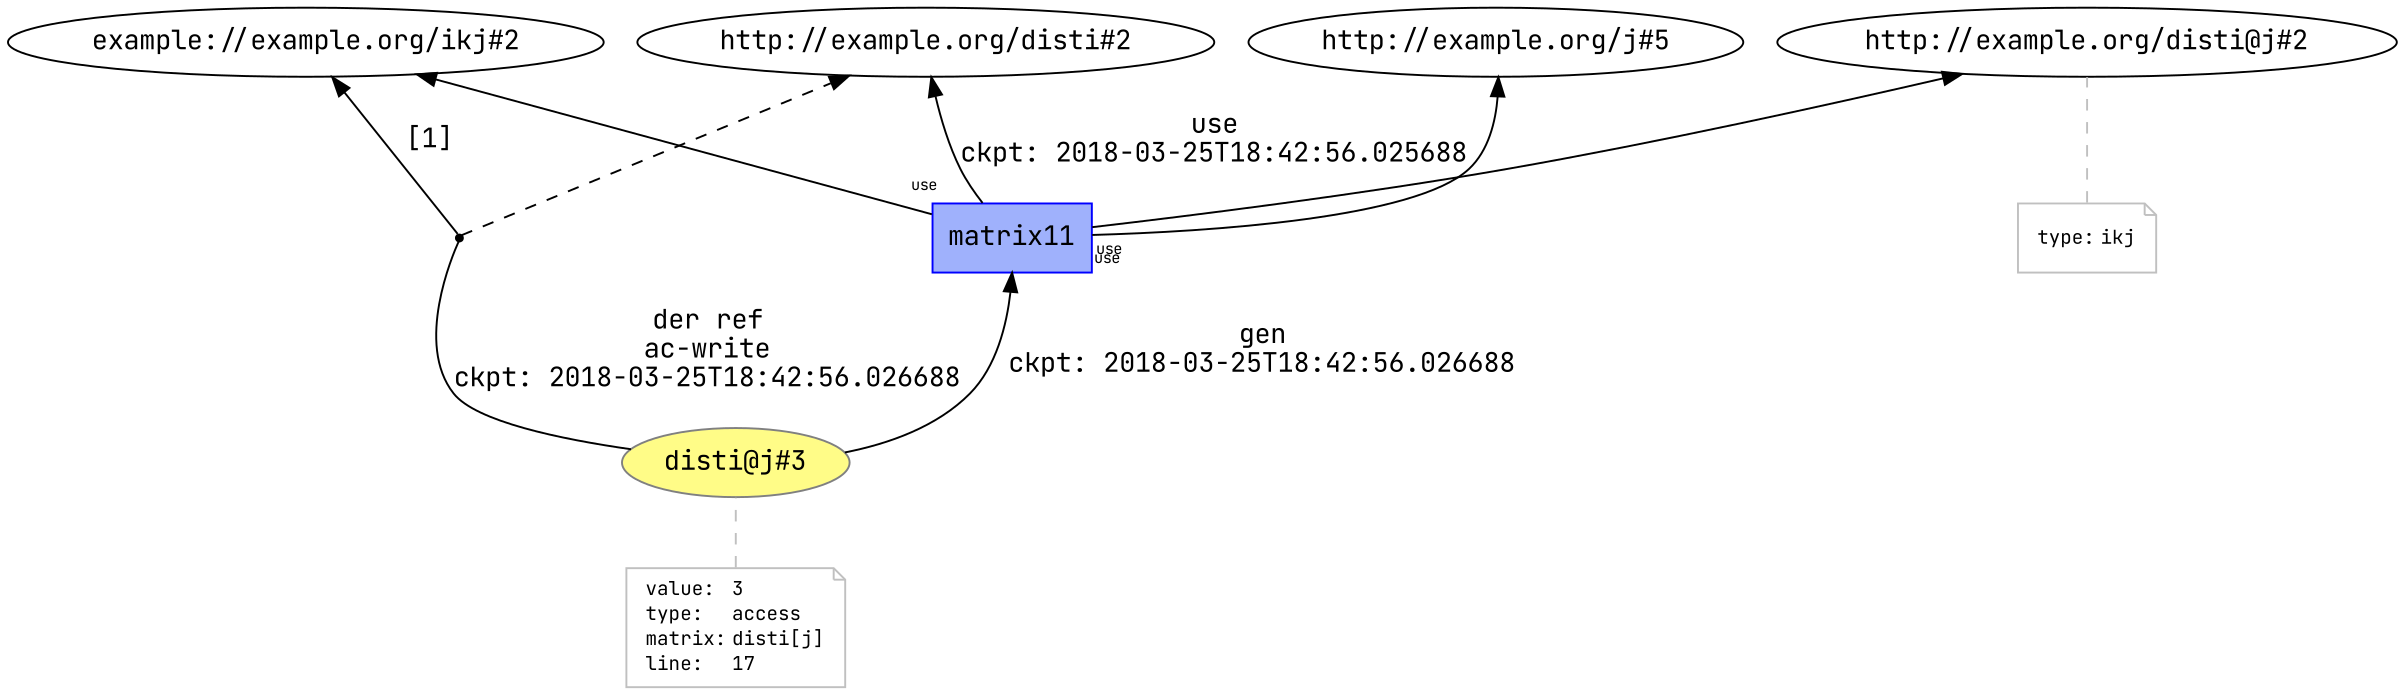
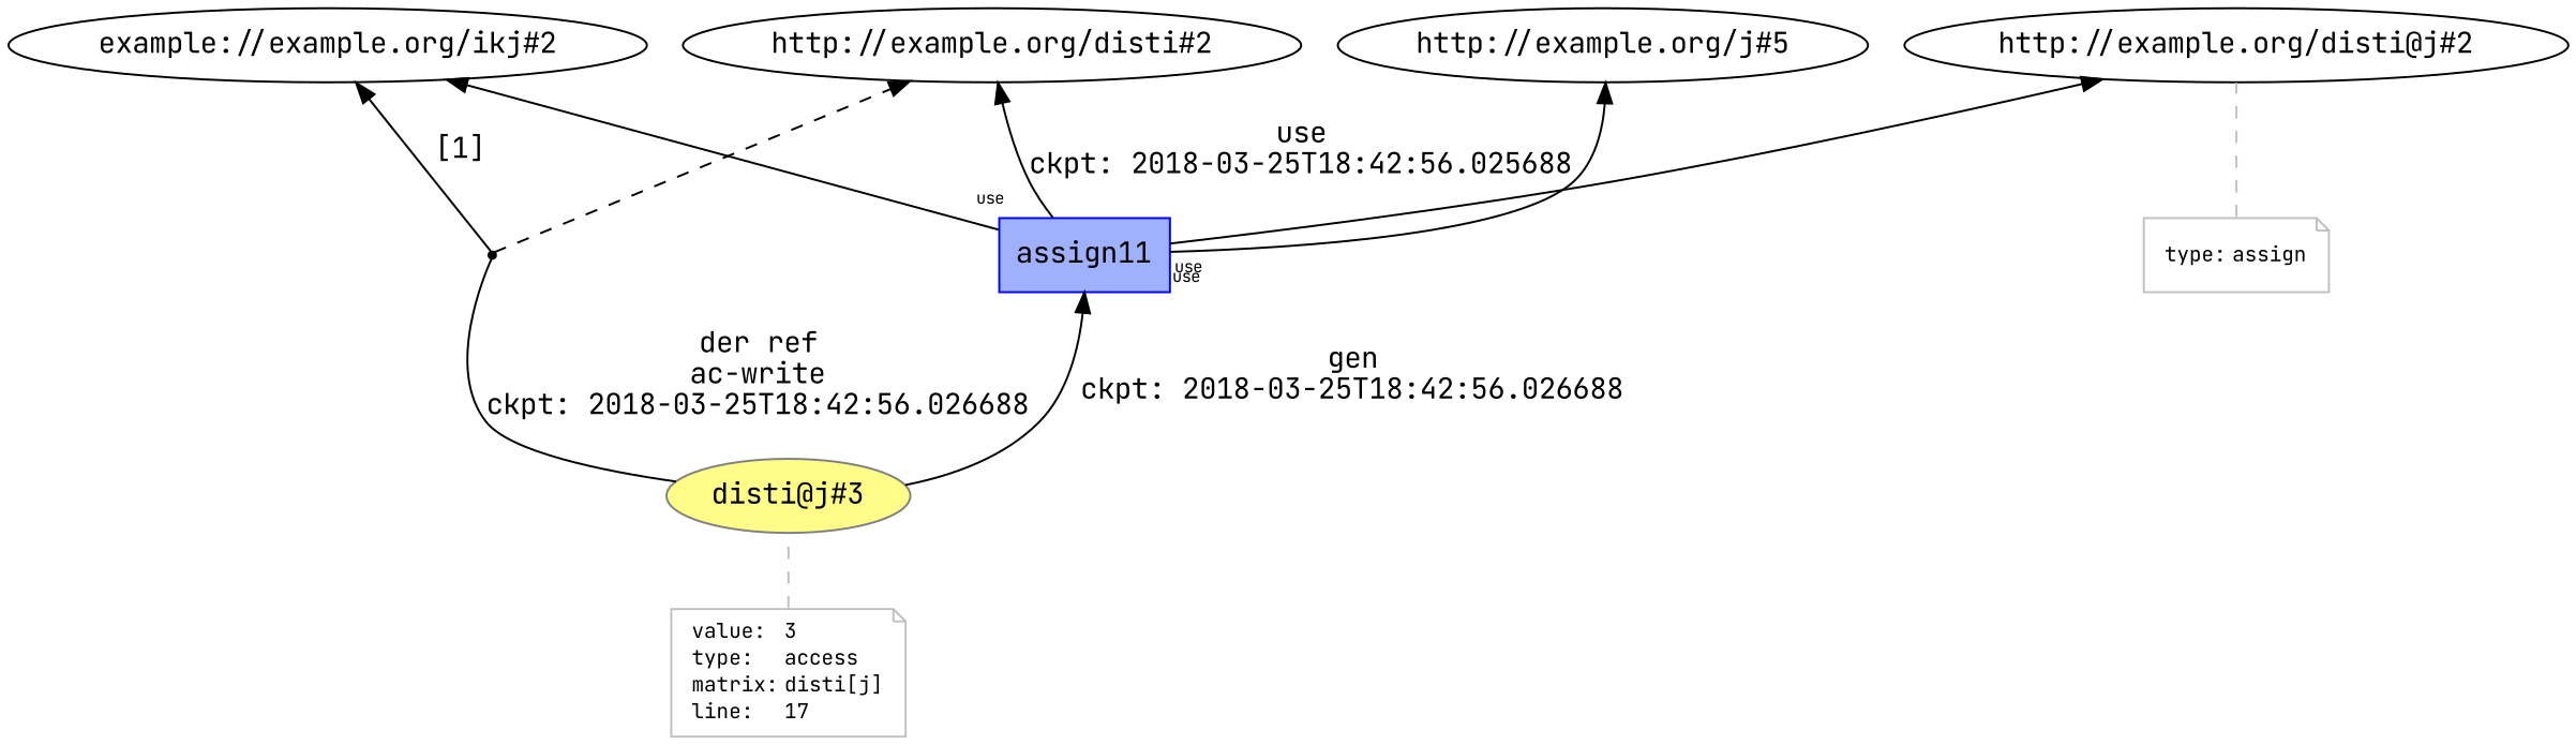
  digraph {
    fontname="JetBrains Mono"
    rankdir=BT
    node [fontname="JetBrains Mono"]
    edge [fontname="JetBrains Mono" rotation=20]
    n1 [color="#808080" fillcolor="#FFFC87" label="disti@j#3" style=filled]
-   n2 [color="#0000FF" fillcolor="#9FB1FC" label=matrix11 shape=polygon sides=4 style=filled]
+   n2 [color="#0000FF" fillcolor="#9FB1FC" label=assign11 shape=polygon sides=4 style=filled]
    bn0 [shape=point]
    "http://example.org/disti#2"
    n5 [label="example://example.org/ikj#2"]
    "http://example.org/j#5"
    "http://example.org/disti@j#2"
    n8 [color=gray fontcolor=black fontsize=10 label=<<TABLE cellpadding="0" border="0"> 	<TR> 	    <TD align="left">value:</TD> 	    <TD align="left">3</TD> 	</TR> 	<TR> 	    <TD align="left">type:</TD> 	    <TD align="left">access</TD> 	</TR> 	<TR> 	    <TD align="left">matrix:</TD> 	    <TD align="left">disti[j]</TD> 	</TR> 	<TR> 	    <TD align="left">line:</TD> 	    <TD align="left">17</TD> 	</TR> </TABLE>> shape=note]
-   n9 [color=gray fontcolor=black fontsize=10 label=<<TABLE cellpadding="0" border="0"> 	<TR> 	    <TD align="left">type:</TD> 	    <TD align="left">ikj</TD> 	</TR> </TABLE>> shape=note]
+   n9 [color=gray fontcolor=black fontsize=10 label=<<TABLE cellpadding="0" border="0"> 	<TR> 	    <TD align="left">type:</TD> 	    <TD align="left">assign</TD> 	</TR> </TABLE>> shape=note]
    n1 -> n2 [angle=60.0 distance=1.5 fontsize=14 label="gen\nckpt: 2018-03-25T18:42:56.026688"]
    n1 -> bn0 [angle=60.0 arrowhead=none distance=1.5 fontsize=14 label="der ref\nac-write\nckpt: 2018-03-25T18:42:56.026688"]
    n2 -> "http://example.org/disti#2" [angle=60.0 distance=1.5 fontsize=14 label="use\nckpt: 2018-03-25T18:42:56.025688"]
    n2 -> n5 [labelangle=60.0 labeldistance=1.5 labelfontsize=8 taillabel=use]
    n2 -> "http://example.org/j#5" [labelangle=60.0 labeldistance=1.5 labelfontsize=8 taillabel=use]
    n2 -> "http://example.org/disti@j#2" [labelangle=60.0 labeldistance=1.5 labelfontsize=8 taillabel=use]
    bn0 -> "http://example.org/disti#2" [style=dashed rotation=""]
    bn0 -> n5 [angle=60.0 distance=1.5 fontsize=14 label="[1]"]
    n8 -> n1 [arrowhead=none color=gray style=dashed rotation=""]
    n9 -> "http://example.org/disti@j#2" [arrowhead=none color=gray style=dashed rotation=""]
  }
